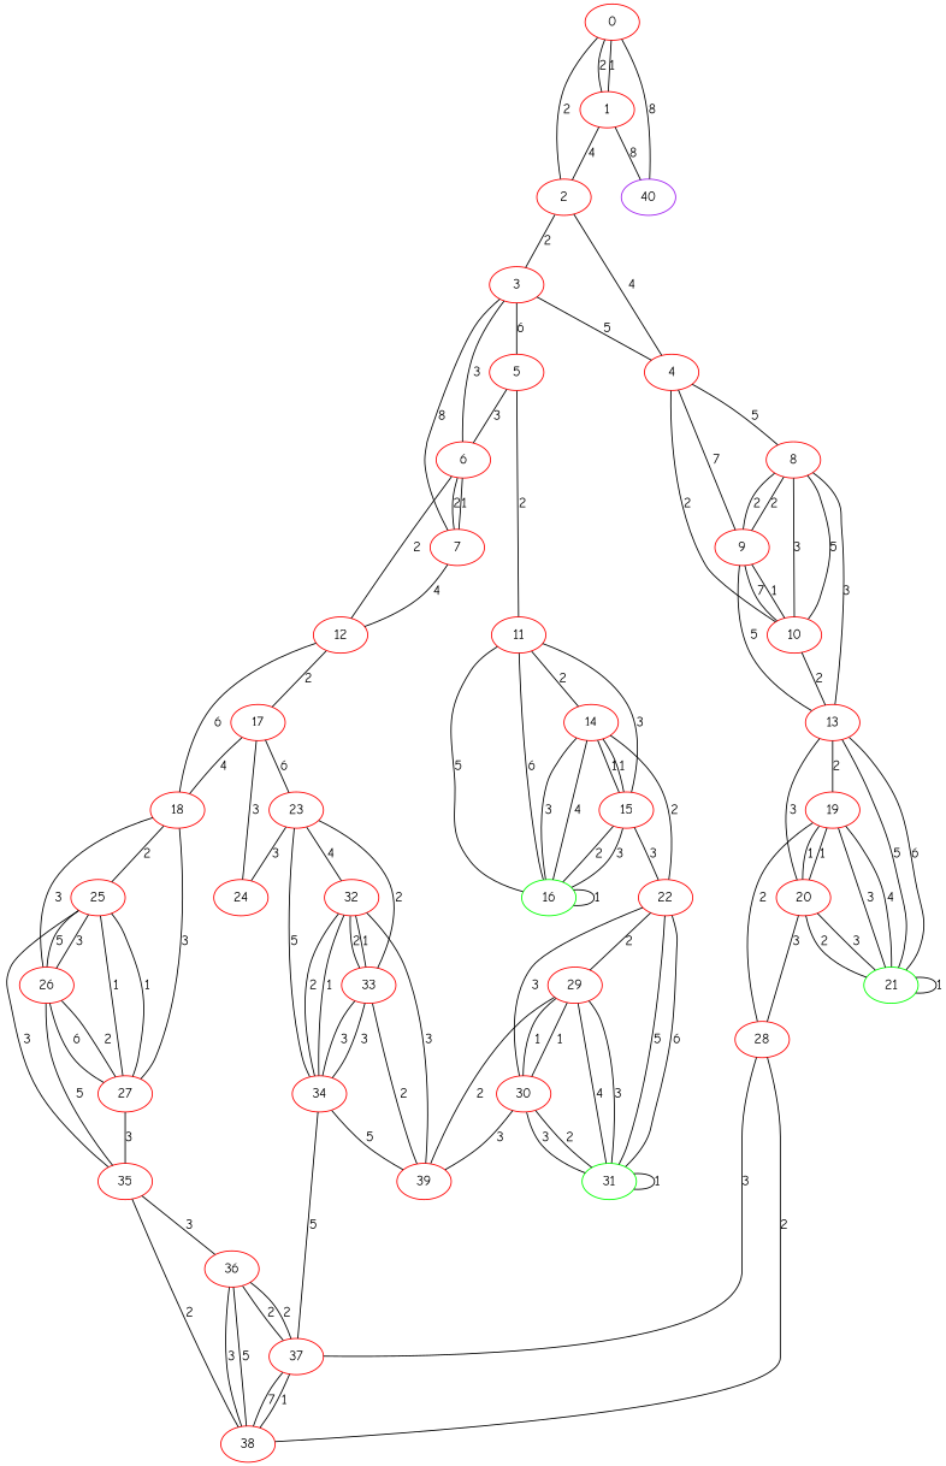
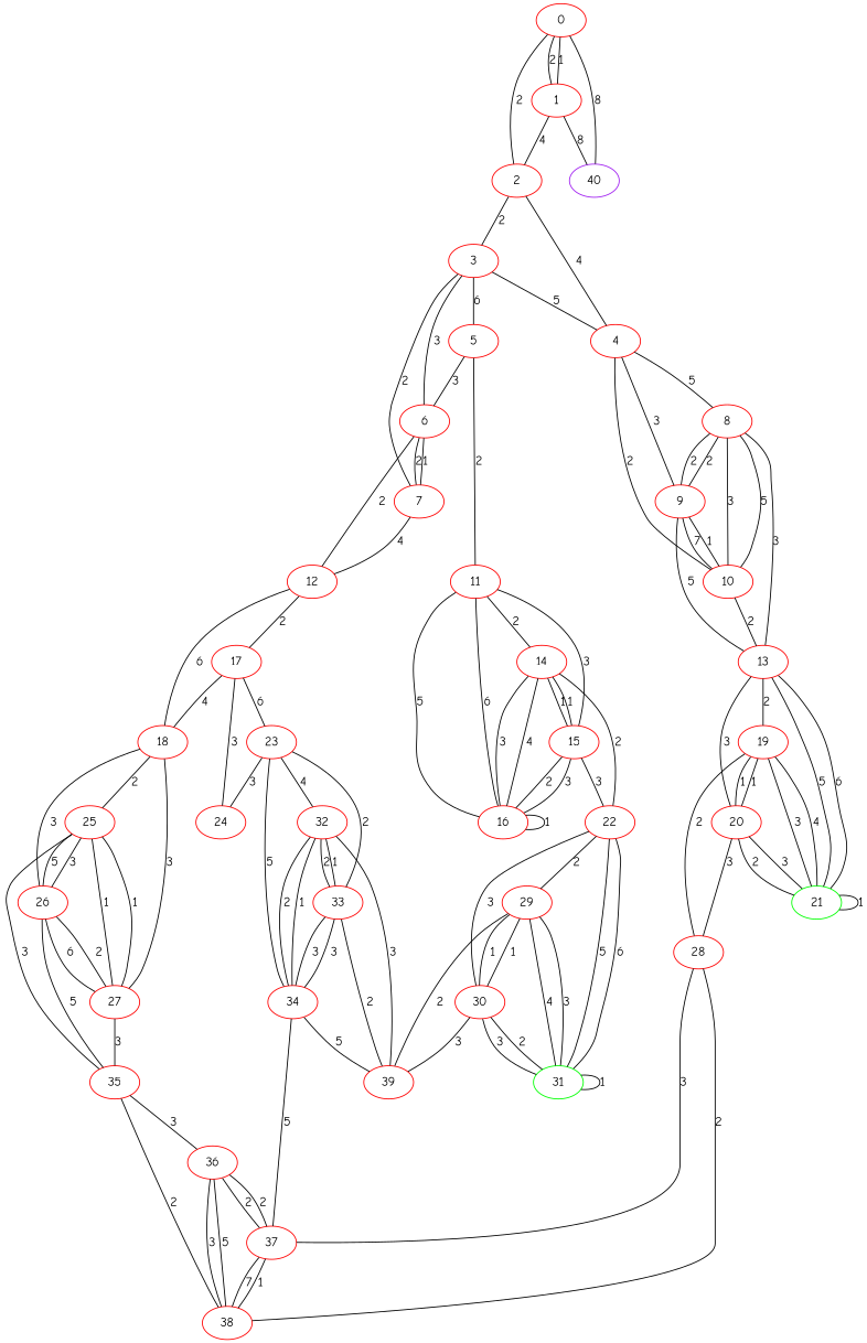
  graph {
    fontname="Comic Neue"
    node [color=red fontname="Comic Neue" weight=1]
    edge [fontname="Comic Neue"]
    0
    1
    2
    40 [color=purple weight=4]
    3
    4
    5
    6
    7
    8
    9
    10
    11
    12
    13
    14
    15
-   16 [color=green weight=2]
+   16 [weight=2]
    17
    18
    19
    20
    21 [color=green weight=2]
    22
    23
    24
    25
    26
    27
    28
    29
    30
    31 [color=green weight=2]
    32
    33
    34
    35
    37
    38
    39
    36
    0 -- 1 [label=2]
    0 -- 1 [label=1]
    0 -- 2 [label=2]
    0 -- 40 [label=8]
    1 -- 2 [label=4]
    1 -- 40 [label=8]
    2 -- 3 [label=2]
    2 -- 4 [label=4]
    3 -- 4 [label=5]
    3 -- 5 [label=6]
    3 -- 6 [label=3]
-   3 -- 7 [label=8]
+   3 -- 7 [label=2]
    4 -- 8 [label=5]
-   4 -- 9 [label=7]
+   4 -- 9 [label=3]
    4 -- 10 [label=2]
    5 -- 6 [label=3]
    5 -- 11 [label=2]
    6 -- 7 [label=2]
    6 -- 7 [label=1]
    6 -- 12 [label=2]
    7 -- 12 [label=4]
    8 -- 9 [label=2]
    8 -- 9 [label=2]
    8 -- 10 [label=5]
    8 -- 10 [label=3]
    8 -- 13 [label=3]
    9 -- 10 [label=7]
    9 -- 10 [label=1]
    9 -- 13 [label=5]
    10 -- 13 [label=2]
    11 -- 14 [label=2]
    11 -- 15 [label=3]
    11 -- 16 [label=5]
    11 -- 16 [label=6]
    12 -- 17 [label=2]
    12 -- 18 [label=6]
    13 -- 19 [label=2]
    13 -- 20 [label=3]
    13 -- 21 [label=5]
    13 -- 21 [label=6]
    14 -- 15 [label=1]
    14 -- 15 [label=1]
    14 -- 16 [label=3]
    14 -- 16 [label=4]
    14 -- 22 [label=2]
    15 -- 16 [label=2]
    15 -- 16 [label=3]
    15 -- 22 [label=3]
    16 -- 16 [label=1]
    17 -- 18 [label=4]
    17 -- 23 [label=6]
    17 -- 24 [label=3]
    18 -- 25 [label=2]
    18 -- 26 [label=3]
    18 -- 27 [label=3]
    19 -- 20 [label=1]
    19 -- 20 [label=1]
    19 -- 21 [label=3]
    19 -- 21 [label=4]
    19 -- 28 [label=2]
    20 -- 21 [label=2]
    20 -- 21 [label=3]
    20 -- 28 [label=3]
    21 -- 21 [label=1]
    22 -- 29 [label=2]
    22 -- 30 [label=3]
    22 -- 31 [label=5]
    22 -- 31 [label=6]
    23 -- 24 [label=3]
    23 -- 32 [label=4]
    23 -- 33 [label=2]
    23 -- 34 [label=5]
    25 -- 26 [label=5]
    25 -- 26 [label=3]
    25 -- 27 [label=1]
    25 -- 27 [label=1]
    25 -- 35 [label=3]
    26 -- 27 [label=6]
    26 -- 27 [label=2]
    26 -- 35 [label=5]
    27 -- 35 [label=3]
    28 -- 37 [label=3]
    28 -- 38 [label=2]
    29 -- 30 [label=1]
    29 -- 30 [label=1]
    29 -- 31 [label=3]
    29 -- 31 [label=4]
    29 -- 39 [label=2]
    30 -- 31 [label=2]
    30 -- 31 [label=3]
    30 -- 39 [label=3]
    31 -- 31 [label=1]
    32 -- 33 [label=2]
    32 -- 33 [label=1]
    32 -- 34 [label=1]
    32 -- 34 [label=2]
    32 -- 39 [label=3]
    33 -- 34 [label=3]
    33 -- 34 [label=3]
    33 -- 39 [label=2]
    34 -- 37 [label=5]
    34 -- 39 [label=5]
    35 -- 38 [label=2]
    35 -- 36 [label=3]
    37 -- 38 [label=7]
    37 -- 38 [label=1]
    36 -- 37 [label=2]
    36 -- 37 [label=2]
    36 -- 38 [label=5]
    36 -- 38 [label=3]
  }
